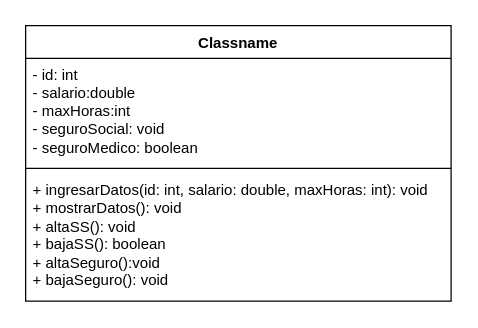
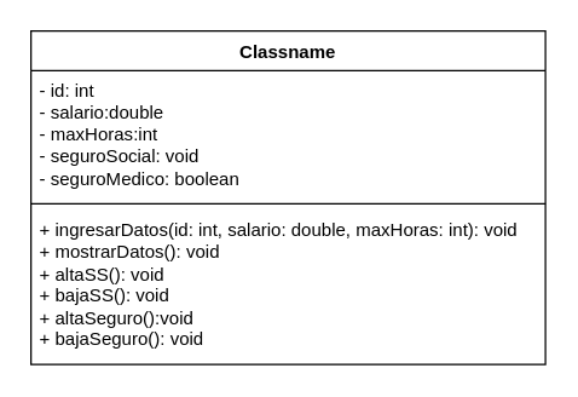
  <mxCell id="0" />
  <mxCell id="1" parent="0" />
  <mxCell id="2" value="Classname" style="swimlane;fontStyle=1;align=center;verticalAlign=top;childLayout=stackLayout;horizontal=1;startSize=26;horizontalStack=0;resizeParent=1;resizeParentMax=0;resizeLast=0;collapsible=1;marginBottom=0;whiteSpace=wrap;html=1;" vertex="1" parent="1"><mxGeometry x="20" y="20" width="340" height="220" as="geometry" /></mxCell>
  <mxCell id="3" value="- id: int&lt;div&gt;- salario:double&lt;/div&gt;&lt;div&gt;- maxHoras:int&lt;/div&gt;&lt;div&gt;- seguroSocial: void&lt;/div&gt;&lt;div&gt;- seguroMedico: boolean&lt;/div&gt;" style="text;strokeColor=none;fillColor=none;align=left;verticalAlign=top;spacingLeft=4;spacingRight=4;overflow=hidden;rotatable=0;points=[[0,0.5],[1,0.5]];portConstraint=eastwest;whiteSpace=wrap;html=1;" vertex="1" parent="2"><mxGeometry y="26" width="340" height="84" as="geometry" /></mxCell>
  <mxCell id="4" value="" style="line;strokeWidth=1;fillColor=none;align=left;verticalAlign=middle;spacingTop=-1;spacingLeft=3;spacingRight=3;rotatable=0;labelPosition=right;points=[];portConstraint=eastwest;strokeColor=inherit;" vertex="1" parent="2"><mxGeometry y="110" width="340" height="8" as="geometry" /></mxCell>
- <mxCell id="5" value="+ ingresarDatos(id: int, salario: double, maxHoras: int): void&lt;div&gt;+ mostrarDatos(): void&lt;/div&gt;&lt;div&gt;+ altaSS(): void&lt;/div&gt;&lt;div&gt;+ bajaSS(): boolean&lt;/div&gt;&lt;div&gt;+ altaSeguro():void&lt;/div&gt;&lt;div&gt;+ bajaSeguro(): void&lt;/div&gt;" style="text;strokeColor=none;fillColor=none;align=left;verticalAlign=top;spacingLeft=4;spacingRight=4;overflow=hidden;rotatable=0;points=[[0,0.5],[1,0.5]];portConstraint=eastwest;whiteSpace=wrap;html=1;" vertex="1" parent="2"><mxGeometry y="118" width="340" height="102" as="geometry" /></mxCell>
+ <mxCell id="5" value="+ ingresarDatos(id: int, salario: double, maxHoras: int): void&lt;div&gt;+ mostrarDatos(): void&lt;/div&gt;&lt;div&gt;+ altaSS(): void&lt;/div&gt;&lt;div&gt;+ bajaSS(): void&lt;/div&gt;&lt;div&gt;+ altaSeguro():void&lt;/div&gt;&lt;div&gt;+ bajaSeguro(): void&lt;/div&gt;" style="text;strokeColor=none;fillColor=none;align=left;verticalAlign=top;spacingLeft=4;spacingRight=4;overflow=hidden;rotatable=0;points=[[0,0.5],[1,0.5]];portConstraint=eastwest;whiteSpace=wrap;html=1;" vertex="1" parent="2"><mxGeometry y="118" width="340" height="102" as="geometry" /></mxCell>
